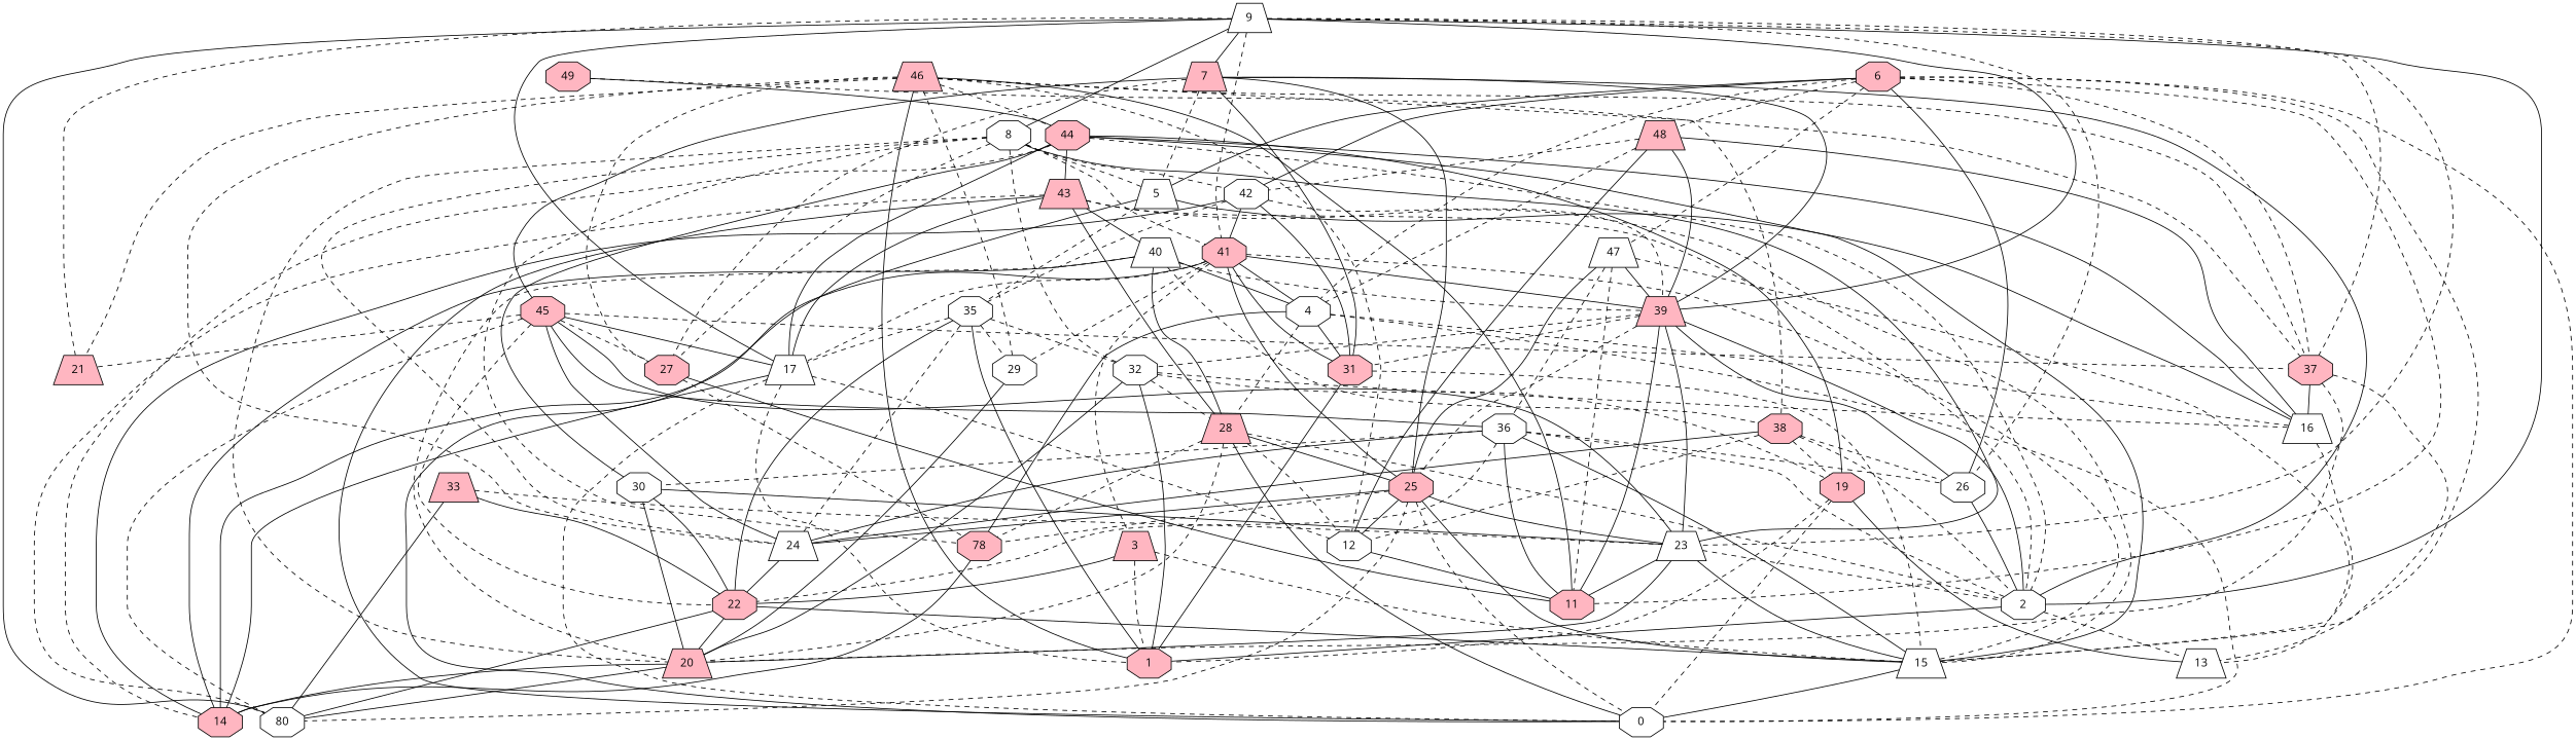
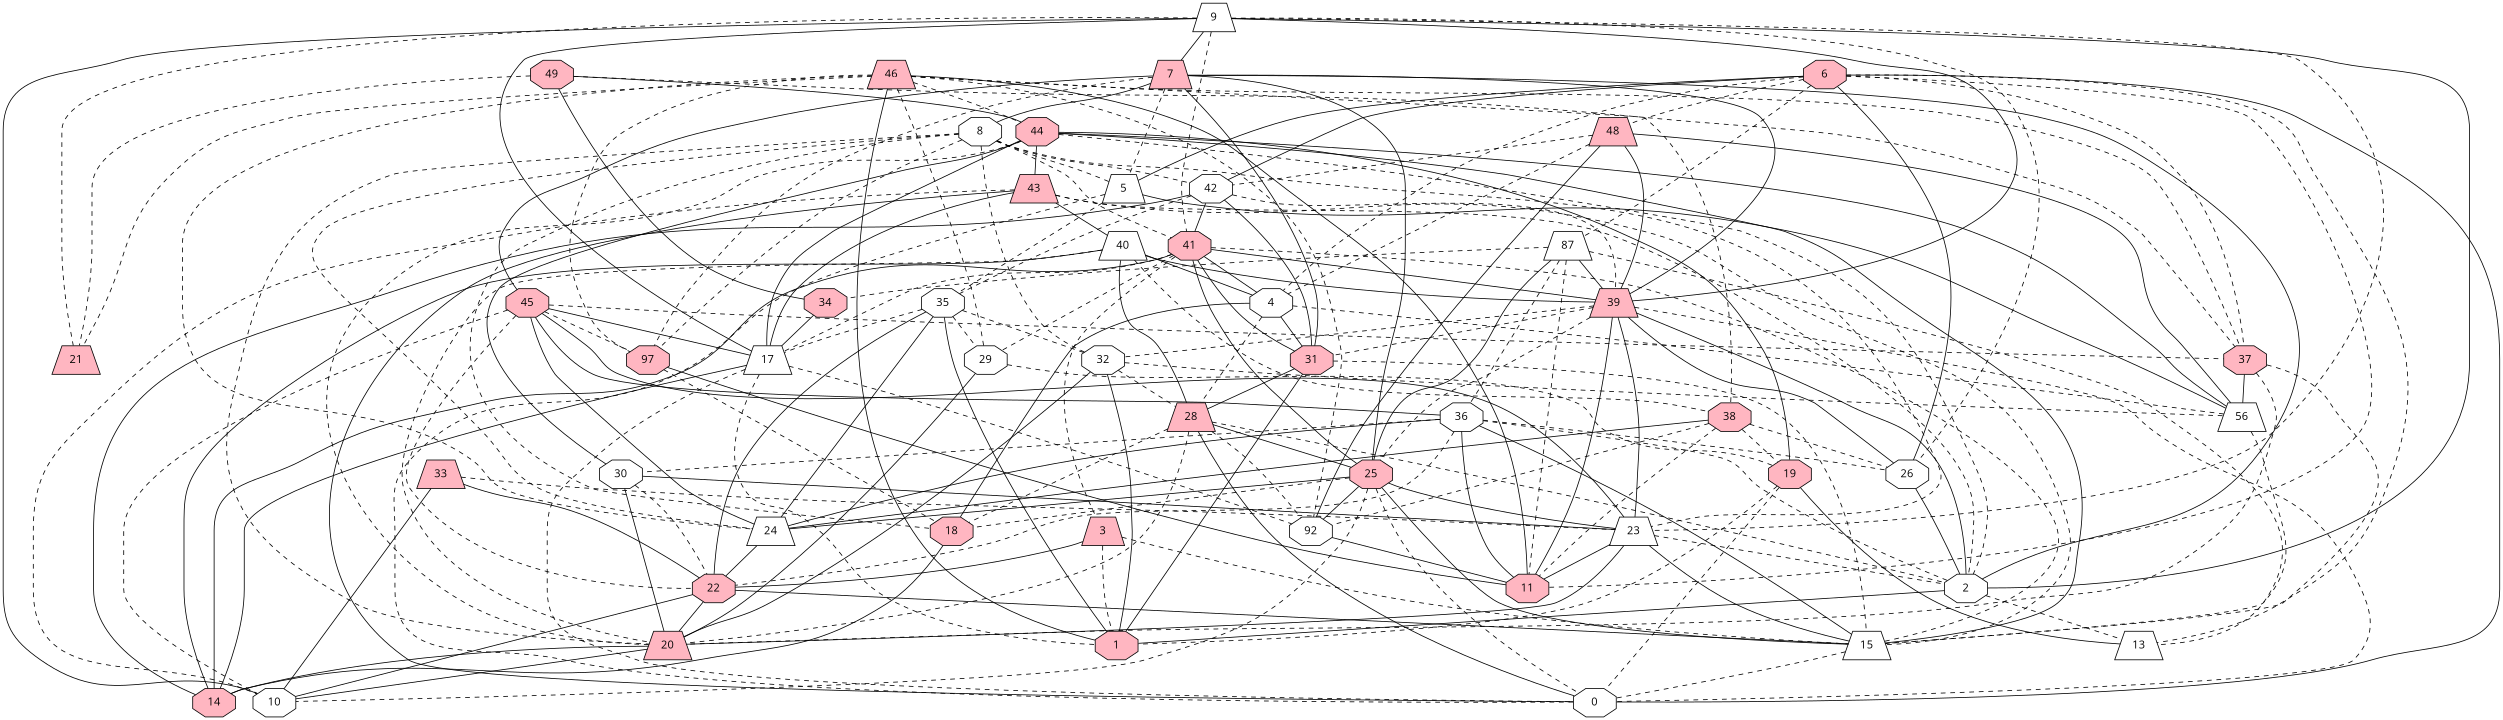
  digraph {
    fontname="Open Sans"
    node [fillcolor=lightpink fontname="Open Sans" shape=octagon style=filled]
    edge [color=black dir=none fontname="Open Sans" style=dashed]
    33 [shape=trapezium]
    23 [fillcolor=white shape=trapezium]
    22
-   10 [fillcolor=white label=80]
+   10 [fillcolor=white]
    20 [shape=trapezium]
    11
    2 [fillcolor=white]
    15 [fillcolor=white shape=trapezium]
    43 [shape=trapezium]
    40 [fillcolor=white shape=trapezium]
    17 [fillcolor=white shape=trapezium]
    0 [fillcolor=white]
    38
    39 [shape=trapezium]
    4 [fillcolor=white]
    28 [shape=trapezium]
    14
    8 [fillcolor=white]
-   27
+   27 [label=97]
    24 [fillcolor=white shape=trapezium]
    5 [fillcolor=white shape=trapezium]
    32 [fillcolor=white]
    41
    42 [fillcolor=white]
-   18 [label=78]
+   18
    48 [shape=trapezium]
-   12 [fillcolor=white]
-   16 [fillcolor=white shape=trapezium]
+   12 [fillcolor=white label=92]
+   16 [fillcolor=white shape=trapezium label=56]
    19
    26 [fillcolor=white]
    31
    1
    29 [fillcolor=white]
    13 [fillcolor=white shape=trapezium]
    46 [shape=trapezium]
    44
    21 [shape=trapezium]
    37
    30 [fillcolor=white]
    9 [fillcolor=white shape=trapezium]
    7 [shape=trapezium]
    45
    25
    36 [fillcolor=white]
    3 [shape=trapezium]
    6
-   47 [fillcolor=white shape=trapezium]
+   47 [fillcolor=white shape=trapezium label=87]
+   34
    35 [fillcolor=white]
    49
    subgraph sub_1 {
      33
      23
      22
      10
      20
      11
      2
      15
      43
      40
      17
      0
      38
      39
      4
      28
      14
      8
      27
      24
      5
      32
      41
      42
      18
      48
      12
      16
      19
      26
      31
      1
      29
      13
      46
      44
      21
      37
      30
      9
      7
      45
      25
      36
      3
      6
      47
+     34
      35
      49
    }
    33 -> 23
    33 -> 22 [style=solid]
    33 -> 10 [style=solid]
    23 -> 20 [style=solid]
    23 -> 11 [style=solid]
    23 -> 2
    23 -> 15 [style=solid]
    22 -> 10 [style=solid]
    22 -> 20 [style=solid]
    22 -> 15 [style=solid]
    20 -> 10 [style=solid]
    20 -> 14 [style=solid]
    2 -> 1 [style=solid]
    2 -> 13
-   15 -> 0 [style=solid]
+   15 -> 0
    43 -> 10
    43 -> 2
    43 -> 15
    43 -> 40 [style=solid]
    43 -> 17 [style=solid]
    43 -> 0 [style=solid]
    40 -> 20
    40 -> 38
-   40 -> 39
+   40 -> 39 [style=solid]
    40 -> 4 [style=solid]
    40 -> 28 [style=solid]
    40 -> 14 [style=solid]
    17 -> 0
    17 -> 14 [style=solid]
    17 -> 12
    17 -> 1
-   38 -> 2
+   38 -> 11
    38 -> 24 [style=solid]
    38 -> 12
    38 -> 19
    38 -> 26
    39 -> 23 [style=solid]
    39 -> 11 [style=solid]
    39 -> 2 [style=solid]
-   4 -> 0
+   39 -> 0
    39 -> 32
    39 -> 26 [style=solid]
    39 -> 31
    39 -> 25
    4 -> 28
    4 -> 18 [style=solid]
    4 -> 16
    4 -> 31 [style=solid]
    28 -> 20
    28 -> 2
    28 -> 0 [style=solid]
    28 -> 18
    28 -> 12
    28 -> 25 [style=solid]
-   8 -> 23 [style=solid]
+   8 -> 23
    8 -> 20
    8 -> 27
    8 -> 24
    8 -> 5
    8 -> 32
    8 -> 41
    8 -> 42
    8 -> 18
    27 -> 11 [style=solid]
    27 -> 18
    24 -> 22 [style=solid]
-   5 -> 0 [style=solid]
+   5 -> 0
    5 -> 16 [style=solid]
    5 -> 35
    32 -> 20 [style=solid]
    32 -> 28
    32 -> 16
    32 -> 1 [style=solid]
    41 -> 15
    41 -> 17
    41 -> 39 [style=solid]
    41 -> 4 [style=solid]
    41 -> 14 [style=solid]
    41 -> 31 [style=solid]
    41 -> 29
    41 -> 25 [style=solid]
    41 -> 3
    42 -> 39
    42 -> 14 [style=solid]
    42 -> 41 [style=solid]
    42 -> 31 [style=solid]
    42 -> 35
    18 -> 14 [style=solid]
    48 -> 39 [style=solid]
    48 -> 4
    48 -> 42
    48 -> 12 [style=solid]
    48 -> 16 [style=solid]
    12 -> 11 [style=solid]
    16 -> 15
    19 -> 0
    19 -> 1
    19 -> 13 [style=solid]
    26 -> 2 [style=solid]
    31 -> 15
-   43 -> 28 [style=solid]
+   31 -> 28 [style=solid]
    31 -> 1 [style=solid]
    29 -> 20 [style=solid]
-   32 -> 19
+   29 -> 19
    46 -> 11 [style=solid]
    46 -> 38
    46 -> 27
    46 -> 24
    46 -> 12
    46 -> 1 [style=solid]
    46 -> 29
    46 -> 44
    46 -> 21
    46 -> 37
-   44 -> 14
+   44 -> 20
    44 -> 2
    44 -> 15 [style=solid]
    44 -> 43 [style=solid]
    44 -> 17 [style=solid]
    44 -> 16 [style=solid]
    44 -> 19 [style=solid]
    44 -> 30 [style=solid]
    37 -> 20
    37 -> 15
    37 -> 16 [style=solid]
    30 -> 23 [style=solid]
-   30 -> 22 [style=solid]
+   30 -> 22
    30 -> 20 [style=solid]
    9 -> 23
    9 -> 10 [style=solid]
    9 -> 2 [style=solid]
    9 -> 17 [style=solid]
    9 -> 39 [style=solid]
-   9 -> 8 [style=solid]
+   7 -> 8 [style=solid]
    9 -> 41
    9 -> 26
    9 -> 21
-   9 -> 37
    9 -> 7 [style=solid]
    7 -> 2 [style=solid]
    7 -> 39 [style=solid]
    7 -> 27
    7 -> 5
    7 -> 31 [style=solid]
    7 -> 45 [style=solid]
    7 -> 25 [style=solid]
    45 -> 23 [style=solid]
    45 -> 22
    45 -> 10
    45 -> 17 [style=solid]
    45 -> 27
    45 -> 24 [style=solid]
    45 -> 37
    45 -> 36 [style=solid]
    25 -> 23 [style=solid]
    25 -> 10
    25 -> 15 [style=solid]
    25 -> 0
    25 -> 24 [style=solid]
    25 -> 18
    25 -> 12 [style=solid]
    36 -> 22
    36 -> 11 [style=solid]
    36 -> 2
    36 -> 15 [style=solid]
    36 -> 24 [style=solid]
    36 -> 26
    36 -> 30
    3 -> 22 [style=solid]
    3 -> 15
    3 -> 1
    6 -> 11
-   6 -> 0
+   6 -> 0 [style=solid]
    6 -> 4
    6 -> 5 [style=solid]
    6 -> 42 [style=solid]
    6 -> 48
    6 -> 26 [style=solid]
    6 -> 13
    6 -> 37
    6 -> 47
    47 -> 11
    47 -> 39 [style=solid]
    47 -> 13
    47 -> 25 [style=solid]
    47 -> 36
+   47 -> 34
+   34 -> 17 [style=solid]
    35 -> 22 [style=solid]
    35 -> 17
-   35 -> 24
+   35 -> 24 [style=solid]
    35 -> 32
    35 -> 1 [style=solid]
    35 -> 29
    49 -> 44 [style=solid]
-   45 -> 21
+   49 -> 21
    49 -> 37
+   49 -> 34 [style=solid]
  }
